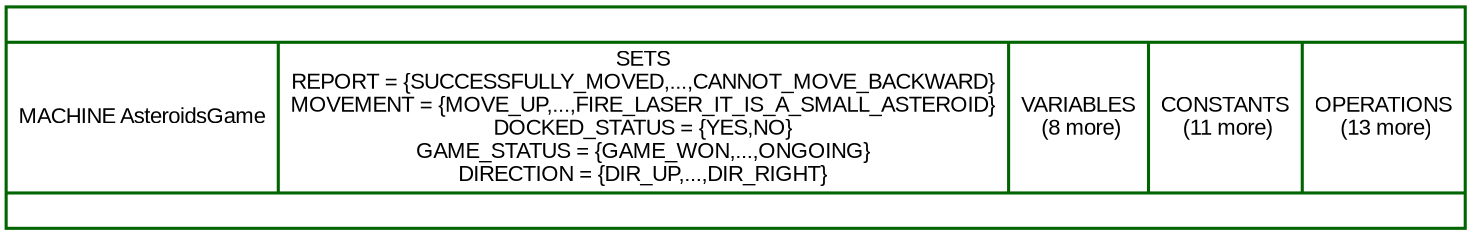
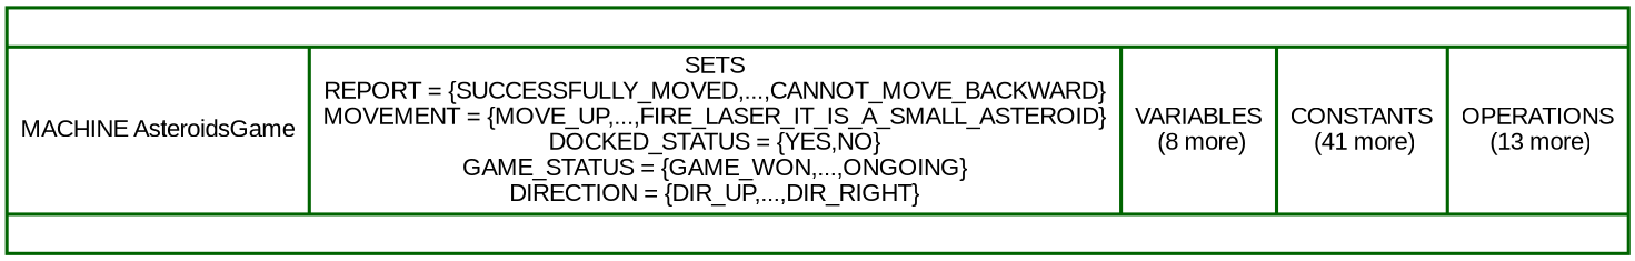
  digraph {
    rankdir=LR
    fontname="Liberation Sans"
-   n1 [color=darkgreen label="|{MACHINE AsteroidsGame\n|SETS\nREPORT = \{SUCCESSFULLY_MOVED,...,CANNOT_MOVE_BACKWARD\}\nMOVEMENT = \{MOVE_UP,...,FIRE_LASER_IT_IS_A_SMALL_ASTEROID\}\nDOCKED_STATUS = \{YES,NO\}\nGAME_STATUS = \{GAME_WON,...,ONGOING\}\nDIRECTION = \{DIR_UP,...,DIR_RIGHT\}\n|VARIABLES\n (8 more)|CONSTANTS\n (11 more)|OPERATIONS\n (13 more)}|" shape=record style=bold fontname="Liberation Sans"]
+   n1 [color=darkgreen label="|{MACHINE AsteroidsGame\n|SETS\nREPORT = \{SUCCESSFULLY_MOVED,...,CANNOT_MOVE_BACKWARD\}\nMOVEMENT = \{MOVE_UP,...,FIRE_LASER_IT_IS_A_SMALL_ASTEROID\}\nDOCKED_STATUS = \{YES,NO\}\nGAME_STATUS = \{GAME_WON,...,ONGOING\}\nDIRECTION = \{DIR_UP,...,DIR_RIGHT\}\n|VARIABLES\n (8 more)|CONSTANTS\n (41 more)|OPERATIONS\n (13 more)}|" shape=record style=bold fontname="Liberation Sans"]
  }
